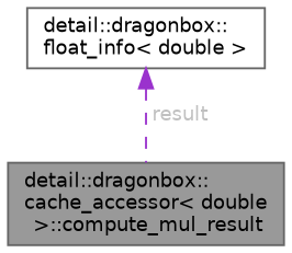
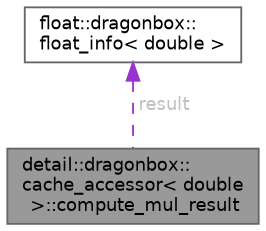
  digraph {
    node [color=gray40 fontname=Helvetica fontsize=10 shape=box style=filled]
    n1 [fillcolor=grey60 fontcolor=black height=0.2 label="detail::dragonbox::\lcache_accessor\< double\l \>::compute_mul_result" width=0.4]
-   n2 [fillcolor=white height=0.2 label="detail::dragonbox::\lfloat_info\< double \>" width=0.4]
+   n2 [fillcolor=white height=0.2 label="float::dragonbox::\lfloat_info\< double \>" width=0.4]
    n2 -> n1 [color=darkorchid3 dir=back fontcolor=grey fontname=Helvetica fontsize=10 label=" result" labelfontname=Helvetica labelfontsize=10 style=dashed]
  }
